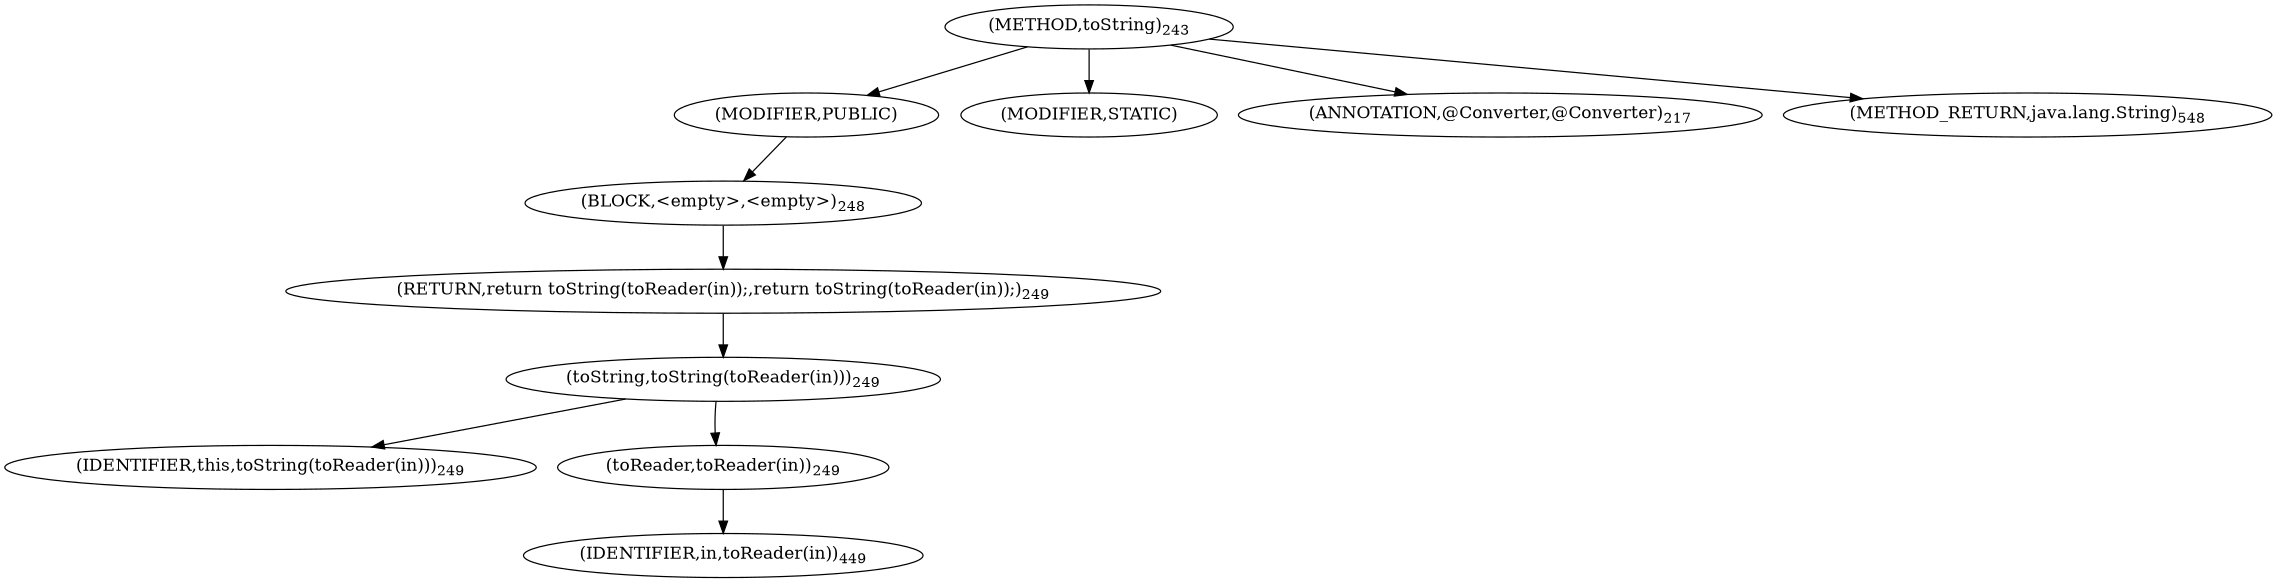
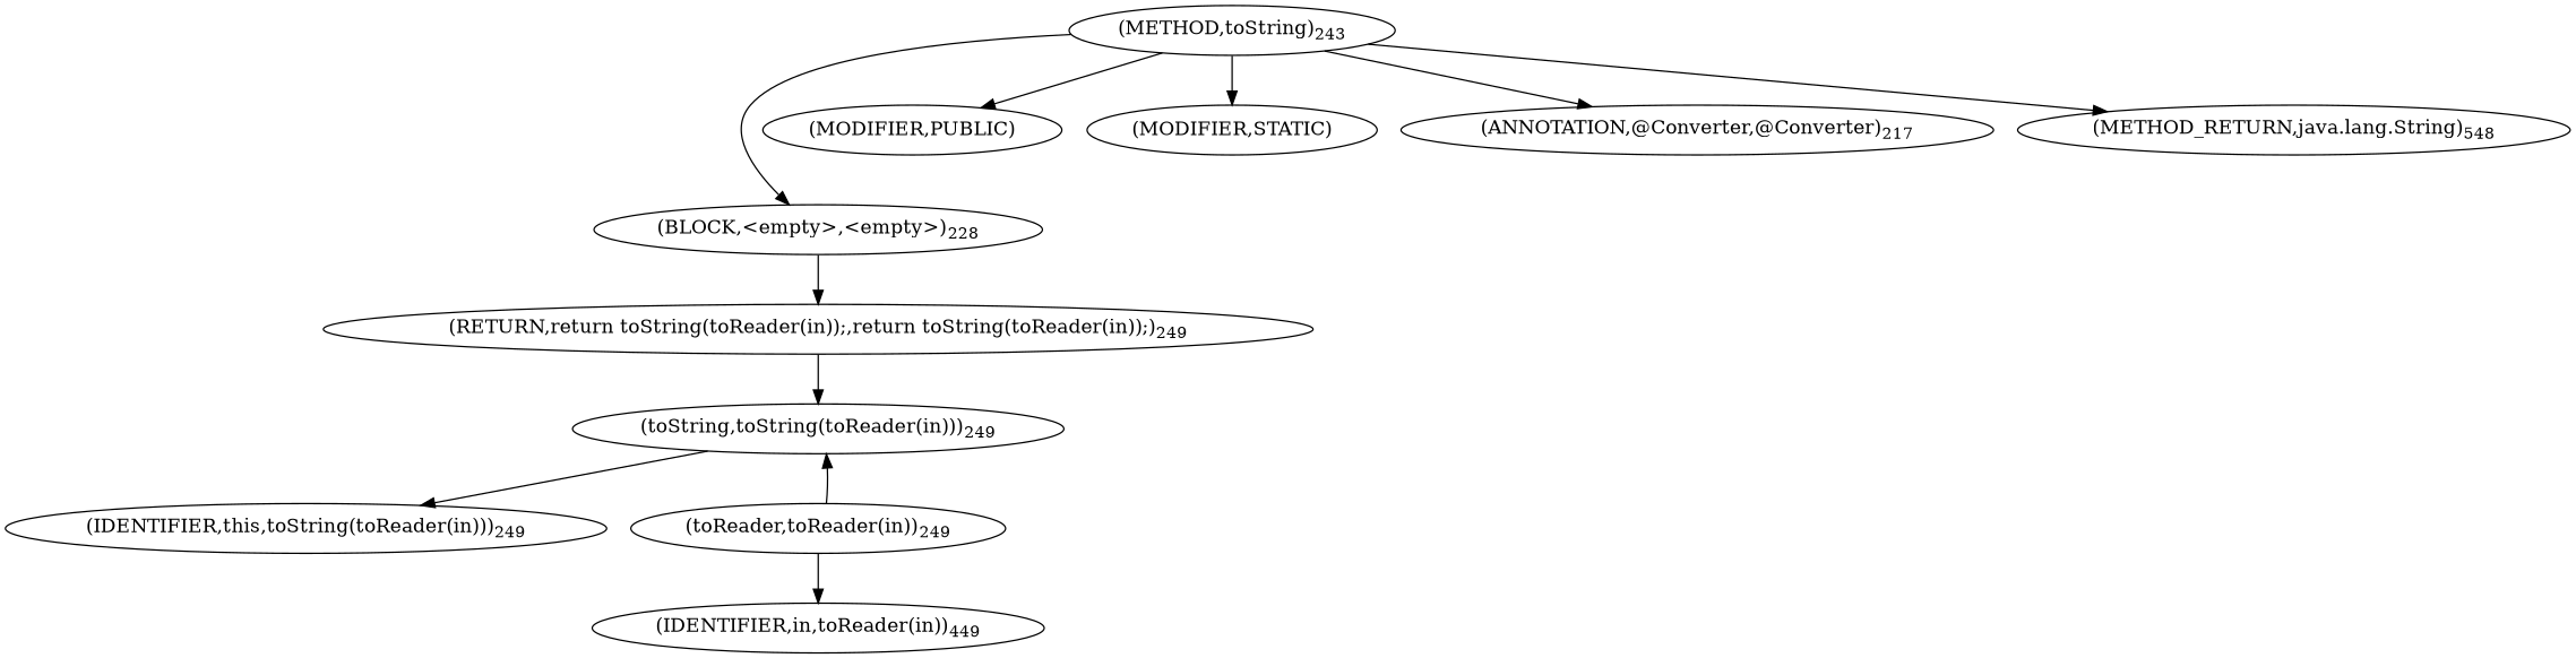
  digraph {
    n1 [label=<(METHOD,toString)<SUB>243</SUB>>]
-   n2 [label=<(BLOCK,&lt;empty&gt;,&lt;empty&gt;)<SUB>248</SUB>>]
+   n2 [label=<(BLOCK,&lt;empty&gt;,&lt;empty&gt;)<SUB>228</SUB>>]
    n3 [label=<(MODIFIER,PUBLIC)>]
    n4 [label=<(MODIFIER,STATIC)>]
    n5 [label=<(ANNOTATION,@Converter,@Converter)<SUB>217</SUB>>]
    n6 [label=<(METHOD_RETURN,java.lang.String)<SUB>548</SUB>>]
    n7 [label=<(RETURN,return toString(toReader(in));,return toString(toReader(in));)<SUB>249</SUB>>]
    n8 [label=<(toString,toString(toReader(in)))<SUB>249</SUB>>]
    n9 [label=<(IDENTIFIER,this,toString(toReader(in)))<SUB>249</SUB>>]
    n10 [label=<(toReader,toReader(in))<SUB>249</SUB>>]
    n11 [label=<(IDENTIFIER,in,toReader(in))<SUB>449</SUB>>]
-   n3 -> n2
+   n1 -> n2
    n1 -> n3
    n1 -> n4
    n1 -> n5
    n1 -> n6
    n2 -> n7
    n7 -> n8
    n8 -> n9
-   n8 -> n10
+   n10 -> n8
    n10 -> n11
  }
